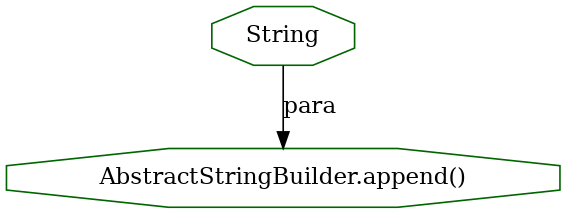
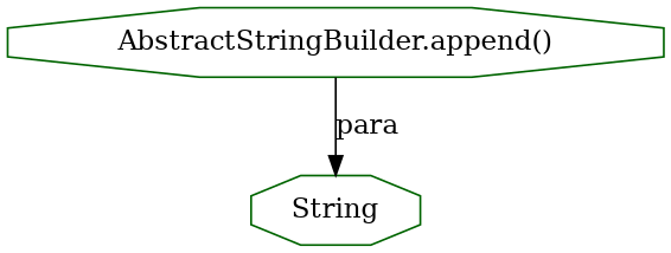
  digraph {
    node [shape=octagon color=darkgreen]
    n1 [label="AbstractStringBuilder.append()"]
    n2 [label=String]
-   n2 -> n1 [label=para color=black]
+   n1 -> n2 [label=para color=black]
  }
